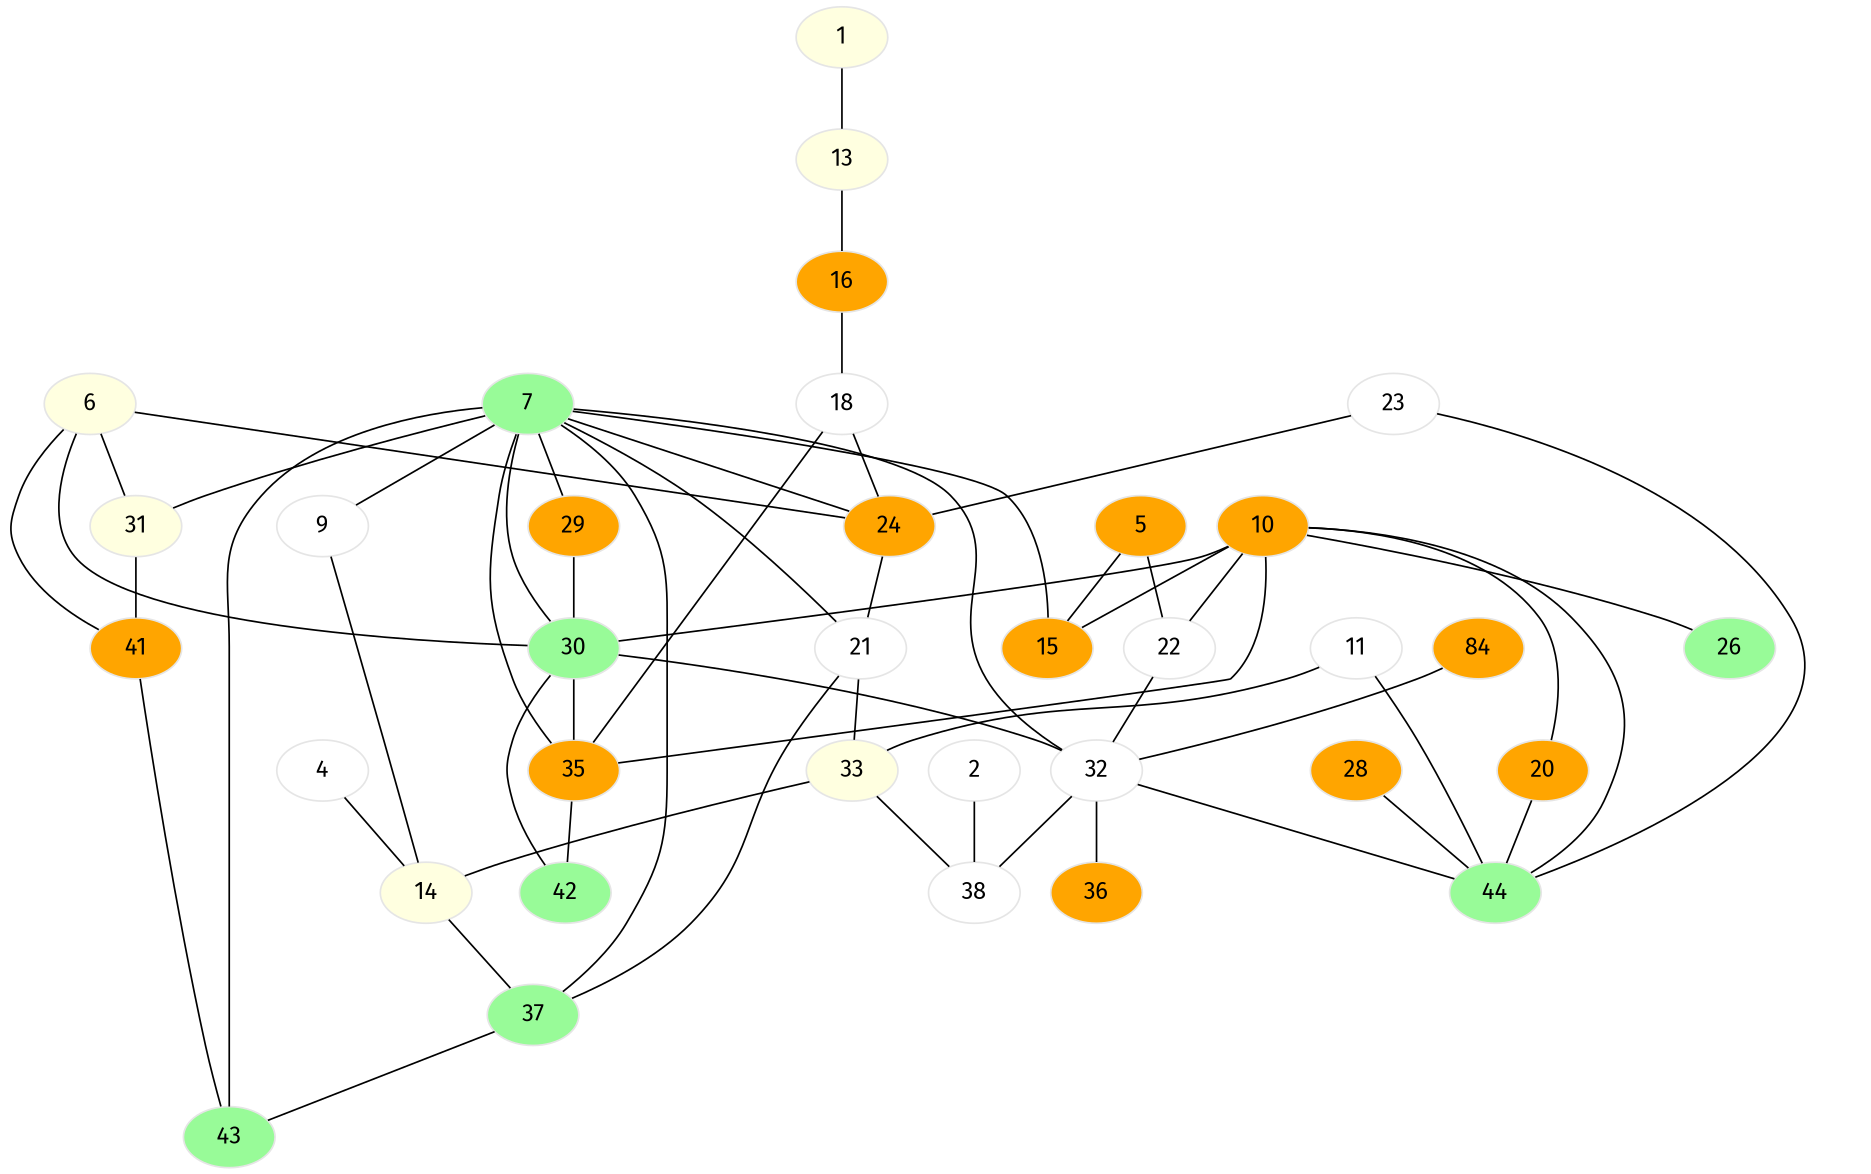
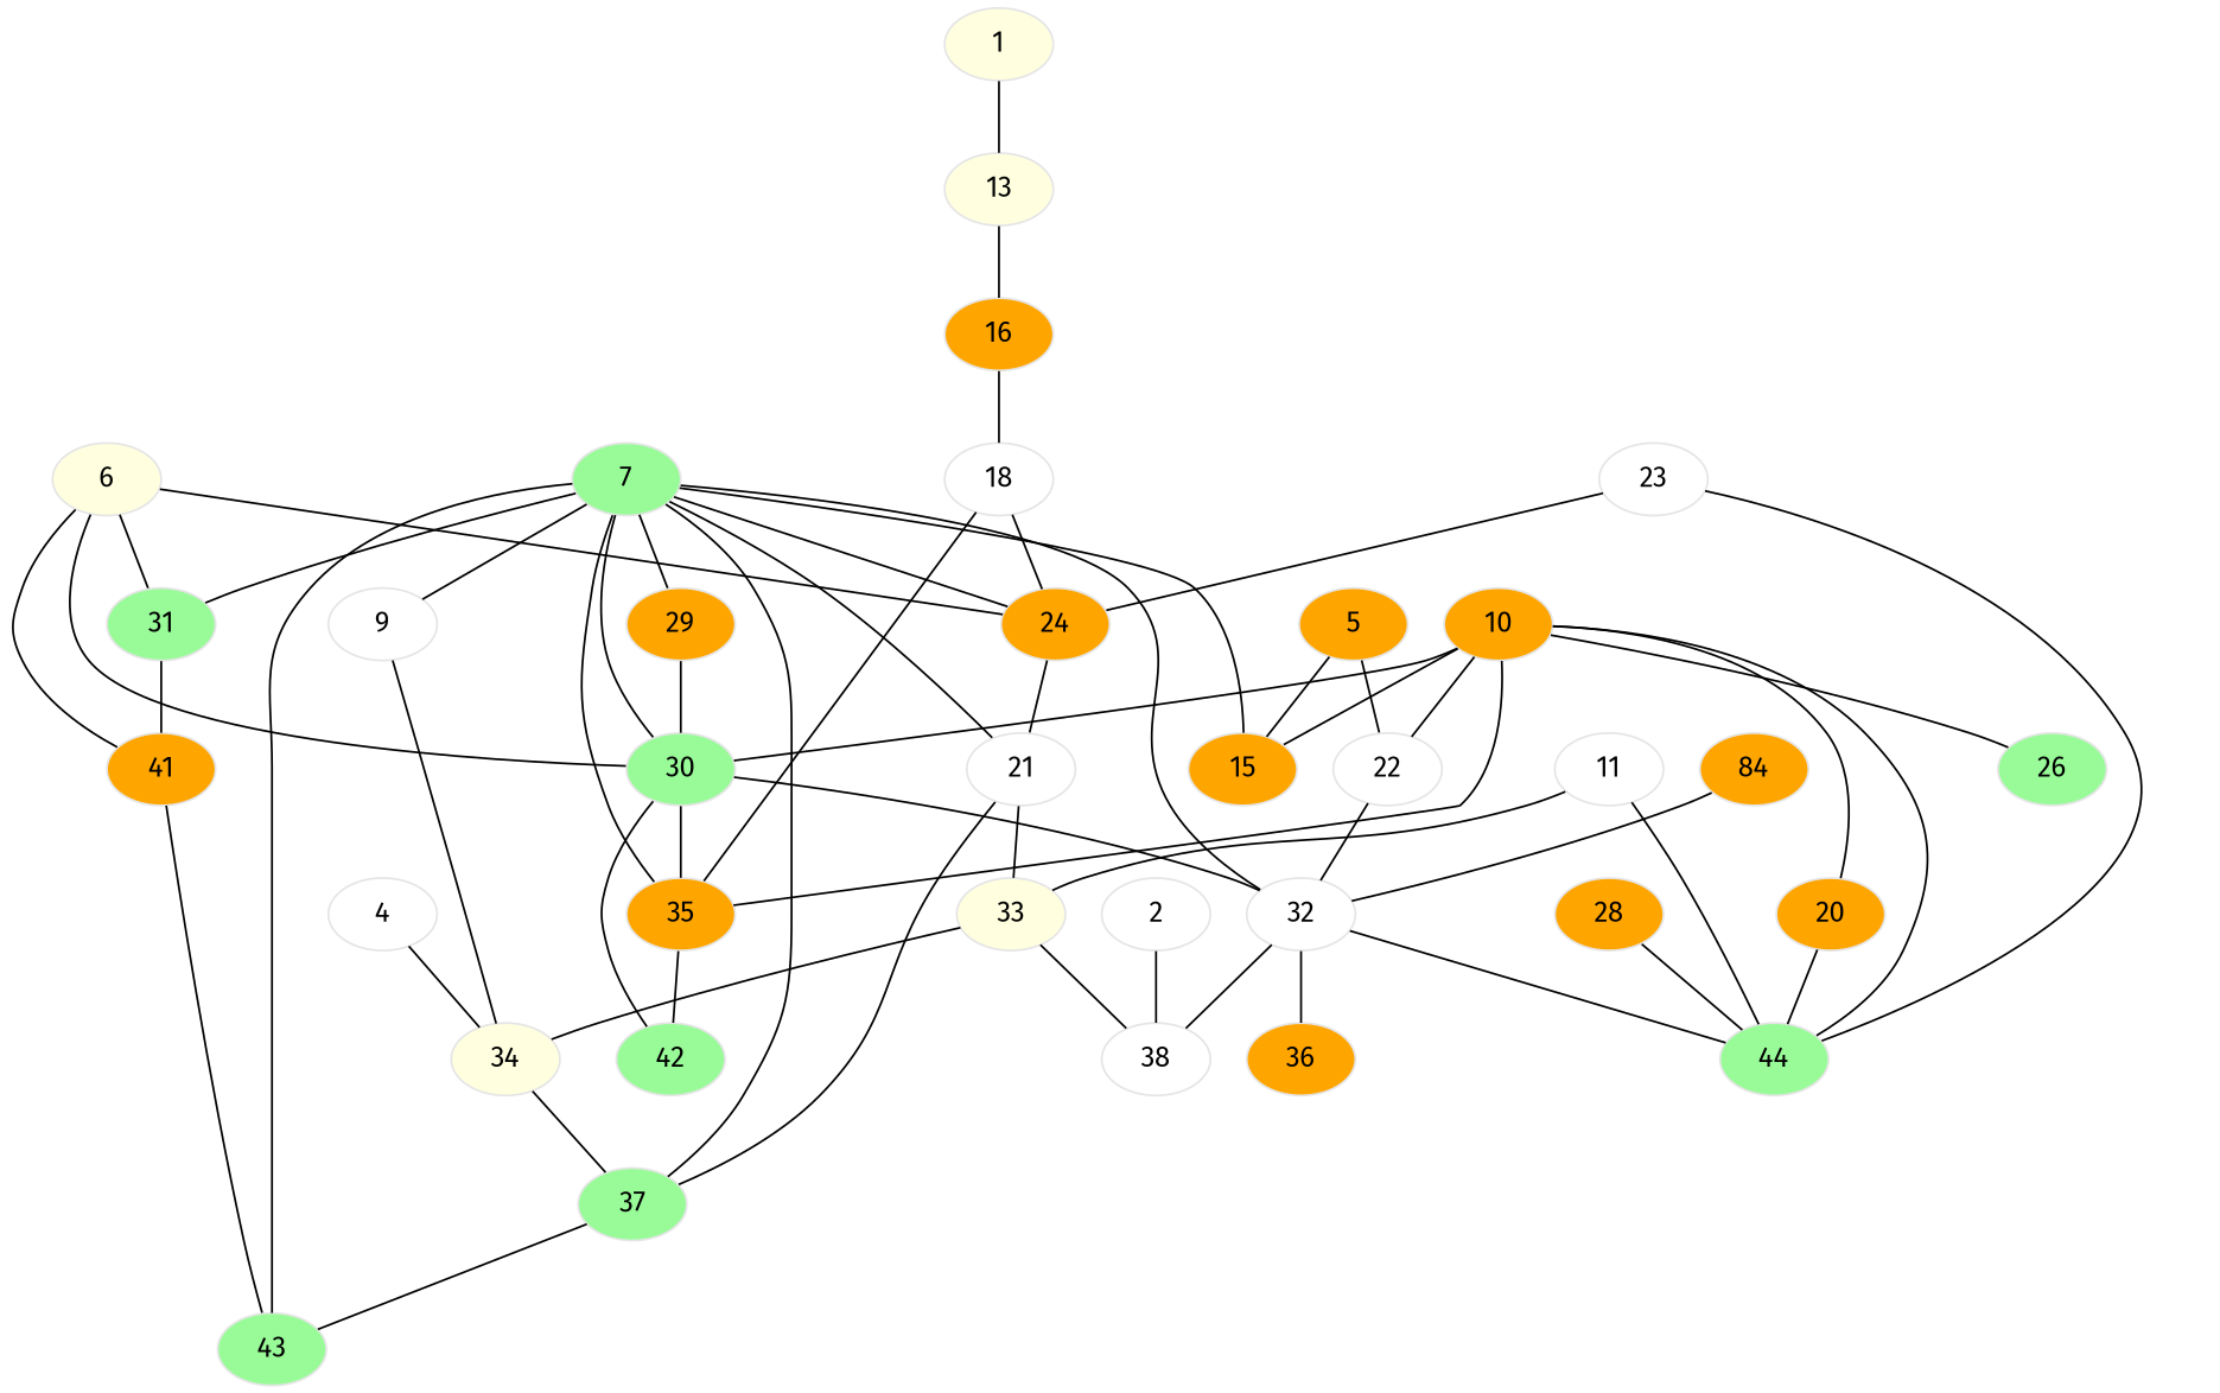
  graph {
    fontname="Fira Sans"
    node [color=gray90 fillcolor=orange fontname="Fira Sans" style=filled]
    edge [fontname="Fira Sans" weight=1.0]
    1 [fillcolor=lightyellow]
    13 [fillcolor=lightyellow]
    16
    2 [fillcolor=white]
    38 [fillcolor=white]
    4 [fillcolor=white]
-   34 [fillcolor=lightyellow label=14]
+   34 [fillcolor=lightyellow]
    37 [fillcolor=palegreen]
    5
    15
    22 [fillcolor=white]
    32 [fillcolor=white]
    6 [fillcolor=lightyellow]
    24
    30 [fillcolor=palegreen]
-   31 [fillcolor=lightyellow]
+   31 [fillcolor=palegreen]
    41
    n18 [fillcolor=white label=21]
    35
    42 [fillcolor=palegreen]
    43 [fillcolor=palegreen]
    7 [fillcolor=palegreen]
    9 [fillcolor=white]
    29
    33 [fillcolor=lightyellow]
    44 [fillcolor=palegreen]
    36
    10
    20
    26 [fillcolor=palegreen]
    11 [fillcolor=white]
    18 [fillcolor=white]
    n33 [label=84]
    23 [fillcolor=white]
    28
    1 -- 13
    13 -- 16
    16 -- 18
    2 -- 38
    4 -- 34
    34 -- 37
    37 -- 43
    5 -- 15
    5 -- 22
    22 -- 32
    32 -- 38
    32 -- 44
    32 -- 36
    6 -- 24
    6 -- 30
    6 -- 31
    6 -- 41
    24 -- n18
    30 -- 32 [weight=3.0]
    30 -- 35
    30 -- 42
    31 -- 41
    41 -- 43
    n18 -- 37
    n18 -- 33
    35 -- 42
    7 -- 37
    7 -- 15
    7 -- 32
    7 -- 24
    7 -- 30 [weight=2.0]
    7 -- 31
    7 -- n18
    7 -- 35
    7 -- 43
    7 -- 9
    7 -- 29
    9 -- 34
    29 -- 30
    33 -- 38
    33 -- 34
    10 -- 15
    10 -- 22
    10 -- 30
    10 -- 35
    10 -- 44
    10 -- 20
    10 -- 26
    20 -- 44
    11 -- 33
    11 -- 44
    18 -- 24
    18 -- 35
    n33 -- 32
    23 -- 24
    23 -- 44
    28 -- 44
  }
